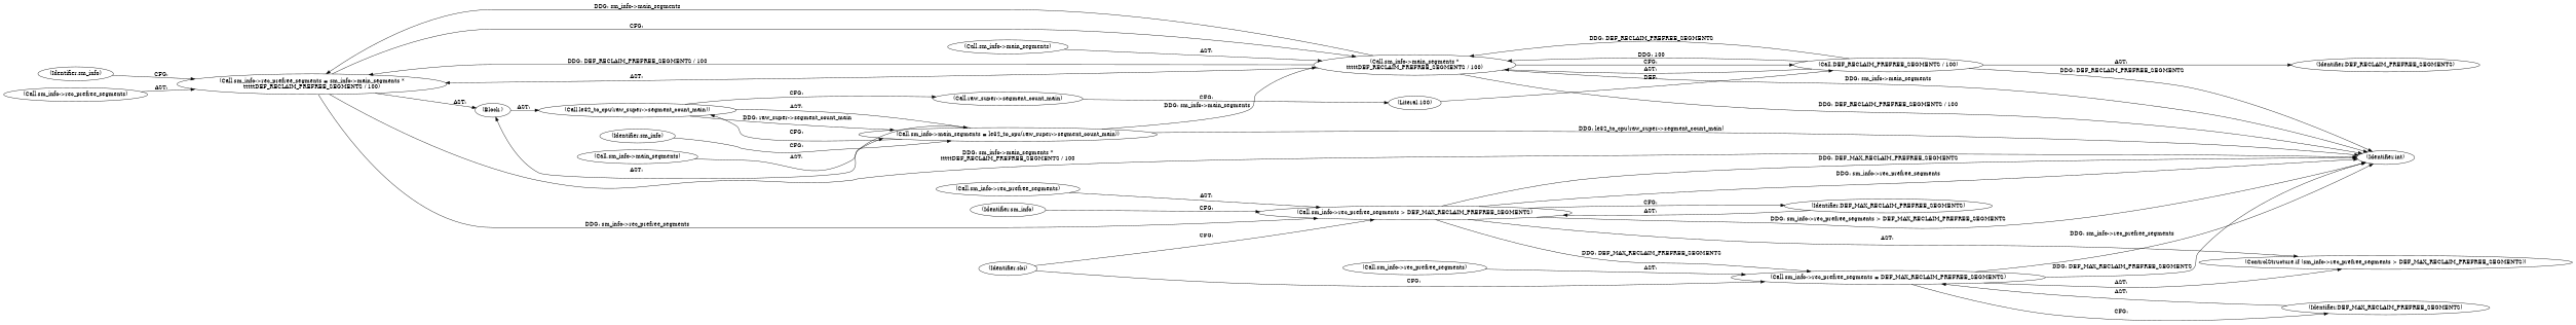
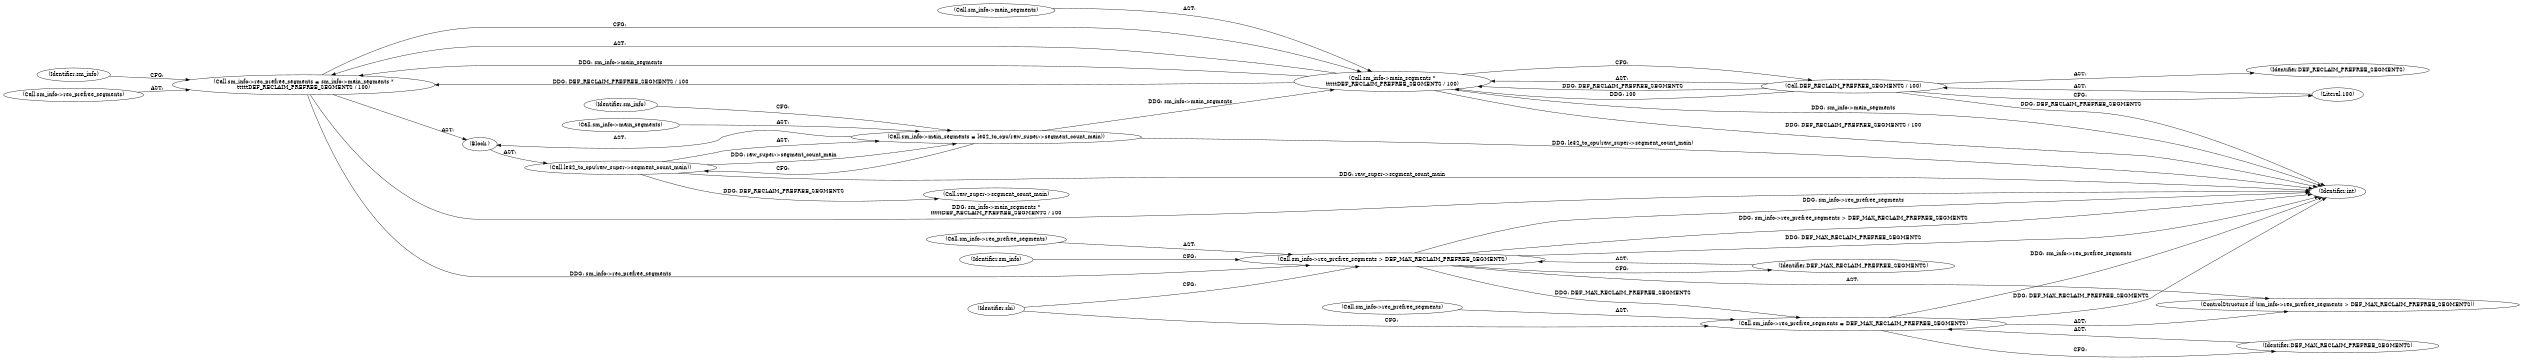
  digraph {
    fontname="DejaVu Serif"
    rankdir=LR
    node [fontname="DejaVu Serif"]
    edge [fontname="DejaVu Serif"]
    n1 [label="(Call,sm_info->rec_prefree_segments = DEF_MAX_RECLAIM_PREFREE_SEGMENTS)"]
    n2 [label="(ControlStructure,if (sm_info->rec_prefree_segments > DEF_MAX_RECLAIM_PREFREE_SEGMENTS))"]
    n3 [label="(Identifier,int)"]
    n4 [label="(Identifier,DEF_MAX_RECLAIM_PREFREE_SEGMENTS)"]
    n5 [label="(Call,sm_info->rec_prefree_segments > DEF_MAX_RECLAIM_PREFREE_SEGMENTS)"]
    n6 [label="(Identifier,DEF_MAX_RECLAIM_PREFREE_SEGMENTS)"]
    n7 [label="(Call,sm_info->rec_prefree_segments = sm_info->main_segments *\n\t\t\t\t\tDEF_RECLAIM_PREFREE_SEGMENTS / 100)"]
    n8 [label="(Call,sm_info->main_segments *\n\t\t\t\t\tDEF_RECLAIM_PREFREE_SEGMENTS / 100)"]
    n9 [label="(Block,)"]
    n10 [label="(Call,DEF_RECLAIM_PREFREE_SEGMENTS / 100)"]
    n11 [label="(Call,le32_to_cpu(raw_super->segment_count_main))"]
    n12 [label="(Literal,100)"]
    n13 [label="(Identifier,DEF_RECLAIM_PREFREE_SEGMENTS)"]
    n14 [label="(Call,sm_info->main_segments = le32_to_cpu(raw_super->segment_count_main))"]
    n15 [label="(Call,raw_super->segment_count_main)"]
    n16 [label="(Identifier,sm_info)"]
    n17 [label="(Identifier,sm_info)"]
    n18 [label="(Identifier,sbi)"]
    n19 [label="(Call,sm_info->rec_prefree_segments)"]
    n20 [label="(Identifier,sm_info)"]
    n21 [label="(Call,sm_info->main_segments)"]
    n22 [label="(Call,sm_info->rec_prefree_segments)"]
    n23 [label="(Call,sm_info->main_segments)"]
    n24 [label="(Call,sm_info->rec_prefree_segments)"]
    n1 -> n2 [label="AST: "]
    n1 -> n3 [label="DDG: sm_info->rec_prefree_segments"]
    n1 -> n3 [label="DDG: DEF_MAX_RECLAIM_PREFREE_SEGMENTS"]
    n1 -> n4 [label="CFG: "]
    n4 -> n1 [label="AST: "]
    n5 -> n1 [label="DDG: DEF_MAX_RECLAIM_PREFREE_SEGMENTS"]
    n5 -> n2 [label="AST: "]
    n5 -> n3 [label="DDG: DEF_MAX_RECLAIM_PREFREE_SEGMENTS"]
    n5 -> n3 [label="DDG: sm_info->rec_prefree_segments"]
    n5 -> n3 [label="DDG: sm_info->rec_prefree_segments > DEF_MAX_RECLAIM_PREFREE_SEGMENTS"]
    n5 -> n6 [label="CFG: "]
    n6 -> n5 [label="AST: "]
    n7 -> n3 [label="DDG: sm_info->main_segments *\n\t\t\t\t\tDEF_RECLAIM_PREFREE_SEGMENTS / 100"]
    n7 -> n5 [label="DDG: sm_info->rec_prefree_segments"]
    n7 -> n8 [label="CFG: "]
    n7 -> n9 [label="AST: "]
    n8 -> n3 [label="DDG: sm_info->main_segments"]
    n8 -> n3 [label="DDG: DEF_RECLAIM_PREFREE_SEGMENTS / 100"]
    n8 -> n7 [label="AST: "]
    n8 -> n7 [label="DDG: sm_info->main_segments"]
    n8 -> n7 [label="DDG: DEF_RECLAIM_PREFREE_SEGMENTS / 100"]
    n8 -> n10 [label="CFG: "]
    n9 -> n11 [label="AST: "]
    n10 -> n3 [label="DDG: DEF_RECLAIM_PREFREE_SEGMENTS"]
    n10 -> n8 [label="AST: "]
    n10 -> n8 [label="DDG: DEF_RECLAIM_PREFREE_SEGMENTS"]
    n10 -> n8 [label="DDG: 100"]
-   n15 -> n12 [label="CFG: "]
+   n10 -> n12 [label="CFG: "]
    n10 -> n13 [label="AST: "]
+   n11 -> n3 [label="DDG: raw_super->segment_count_main"]
    n11 -> n14 [label="AST: "]
    n11 -> n14 [label="DDG: raw_super->segment_count_main"]
-   n11 -> n15 [label="CFG: "]
-   n12 -> n10 [label="DEF: "]
+   n11 -> n15 [label="DDG: DEF_RECLAIM_PREFREE_SEGMENTS"]
+   n12 -> n10 [label="AST: "]
    n14 -> n3 [label="DDG: le32_to_cpu(raw_super->segment_count_main)"]
    n14 -> n8 [label="DDG: sm_info->main_segments"]
    n14 -> n9 [label="AST: "]
    n14 -> n11 [label="CFG: "]
    n16 -> n14 [label="CFG: "]
    n17 -> n7 [label="CFG: "]
    n18 -> n1 [label="CFG: "]
    n18 -> n5 [label="CFG: "]
    n19 -> n7 [label="AST: "]
    n20 -> n5 [label="CFG: "]
    n21 -> n8 [label="AST: "]
    n22 -> n5 [label="AST: "]
    n23 -> n14 [label="AST: "]
    n24 -> n1 [label="AST: "]
  }
